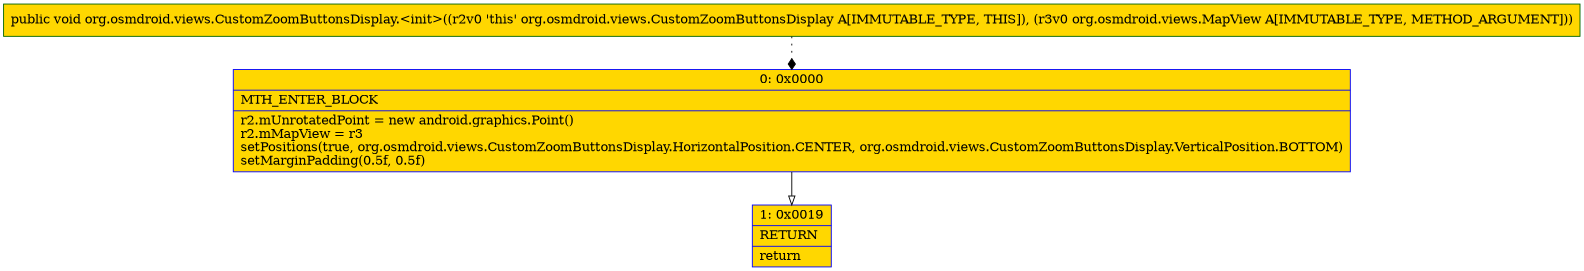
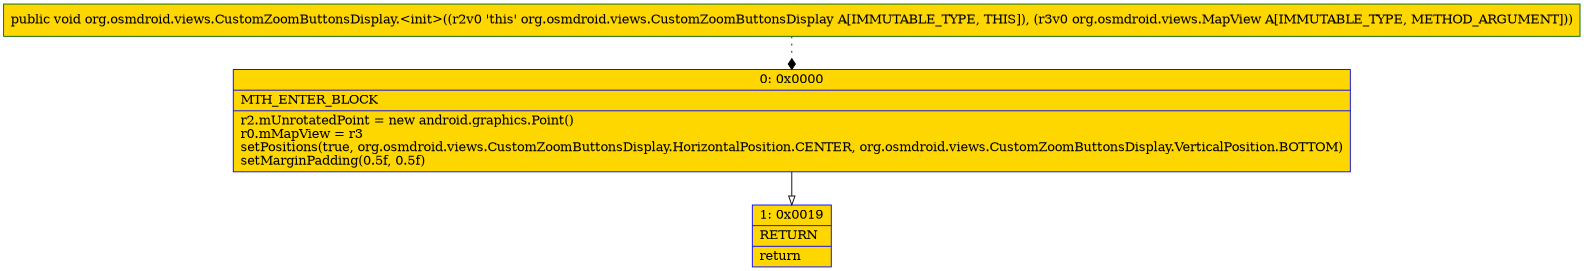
  digraph {
    node [shape=record style=filled fillcolor=gold color=blue]
-   n1 [label="{0\:\ 0x0000|MTH_ENTER_BLOCK\l|r2.mUnrotatedPoint = new android.graphics.Point()\lr2.mMapView = r3\lsetPositions(true, org.osmdroid.views.CustomZoomButtonsDisplay.HorizontalPosition.CENTER, org.osmdroid.views.CustomZoomButtonsDisplay.VerticalPosition.BOTTOM)\lsetMarginPadding(0.5f, 0.5f)\l}"]
+   n1 [label="{0\:\ 0x0000|MTH_ENTER_BLOCK\l|r2.mUnrotatedPoint = new android.graphics.Point()\lr0.mMapView = r3\lsetPositions(true, org.osmdroid.views.CustomZoomButtonsDisplay.HorizontalPosition.CENTER, org.osmdroid.views.CustomZoomButtonsDisplay.VerticalPosition.BOTTOM)\lsetMarginPadding(0.5f, 0.5f)\l}"]
    n2 [label="{1\:\ 0x0019|RETURN\l|return\l}"]
    n3 [label="{public void org.osmdroid.views.CustomZoomButtonsDisplay.\<init\>((r2v0 'this' org.osmdroid.views.CustomZoomButtonsDisplay A[IMMUTABLE_TYPE, THIS]), (r3v0 org.osmdroid.views.MapView A[IMMUTABLE_TYPE, METHOD_ARGUMENT])) }" color=darkgreen]
    n1 -> n2 [style=solid arrowhead=onormal]
    n3 -> n1 [style=dotted arrowhead=diamond]
  }
